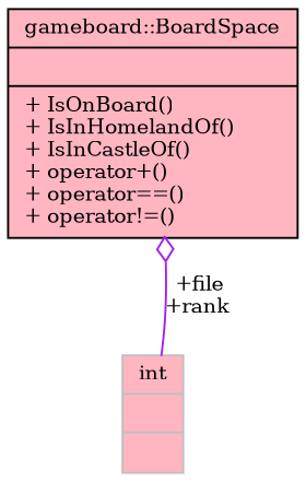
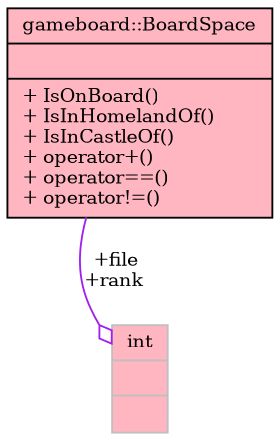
  digraph {
    fontname="DejaVu Serif"
    node [fillcolor=lightpink fontname="DejaVu Serif" fontsize=10 shape=record style=filled]
    n1 [color=black fontcolor=black height=0.2 label="{gameboard::BoardSpace\n||+ IsOnBoard()\l+ IsInHomelandOf()\l+ IsInCastleOf()\l+ operator+()\l+ operator==()\l+ operator!=()\l}" width=0.4]
    n2 [color=grey75 height=0.2 label="{int\n||}" width=0.4]
-   n2 -> n1 [arrowhead=odiamond color=purple fontname="DejaVu Serif" fontsize=10 label=" +file\n+rank" labelfontname=Helvetica labelfontsize=10 style=solid]
+   n1 -> n2 [arrowhead=odiamond color=purple fontname="DejaVu Serif" fontsize=10 label=" +file\n+rank" labelfontname=Helvetica labelfontsize=10 style=solid]
  }
